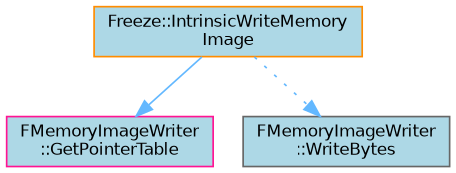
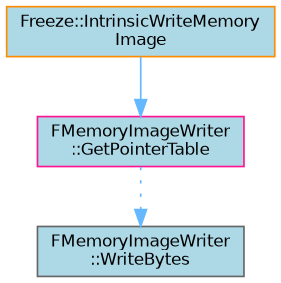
  digraph {
    rankdir=TB
    node [fillcolor=lightblue fontname=Helvetica fontsize=10 shape=box style=filled]
    edge [color=steelblue1 fontname=Helvetica fontsize=10 labelfontname=Helvetica labelfontsize=10]
    n1 [color=darkorange fontcolor=black height=0.2 label="Freeze::IntrinsicWriteMemory\lImage" width=0.4]
    n2 [color=deeppink height=0.2 label="FMemoryImageWriter\l::GetPointerTable" width=0.4]
    n3 [color=gray40 height=0.2 label="FMemoryImageWriter\l::WriteBytes" width=0.4]
    n1 -> n2 [style=solid]
-   n1 -> n3 [style=dotted]
+   n2 -> n3 [style=dotted]
  }
